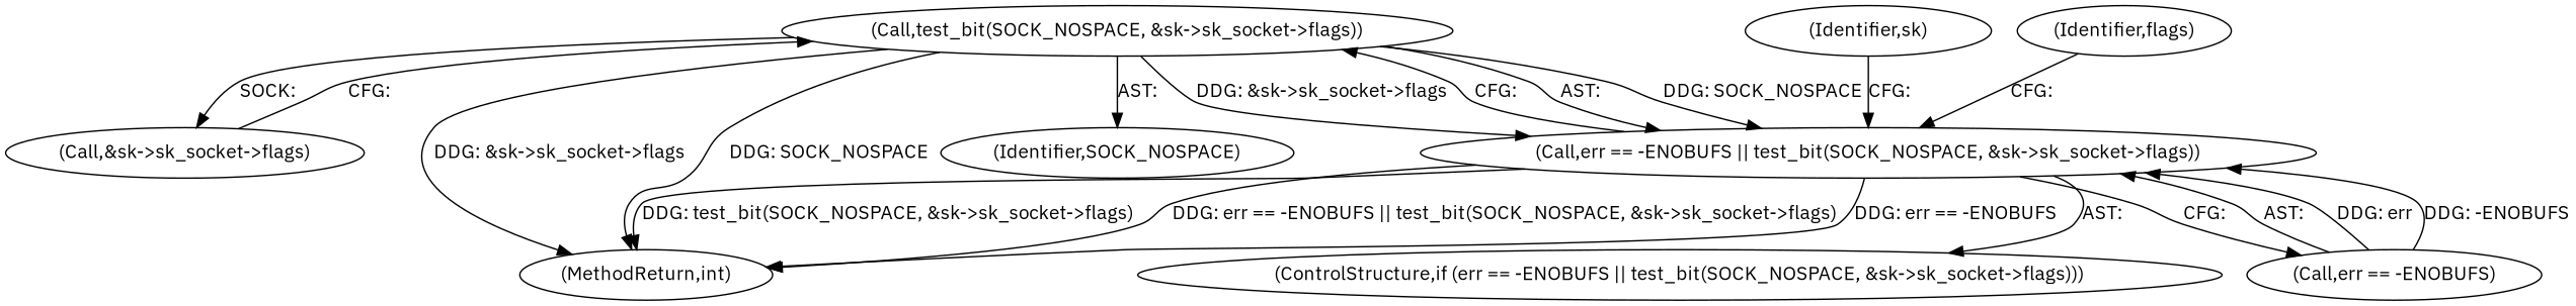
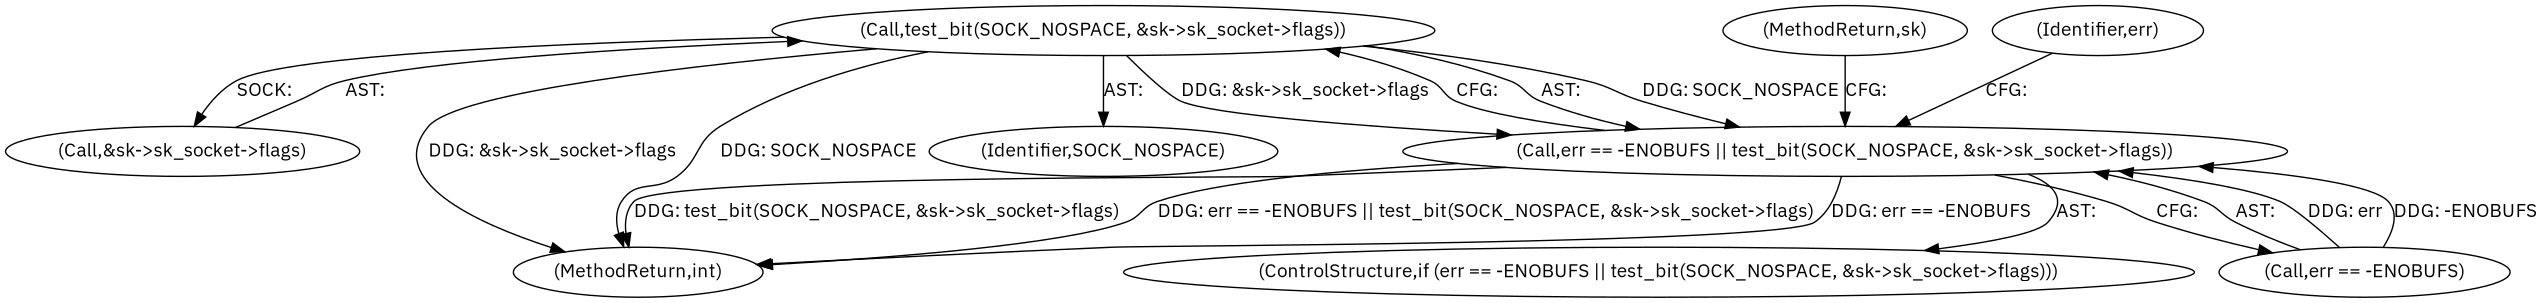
  digraph {
    fontname="IBM Plex Sans"
    node [fontname="IBM Plex Sans"]
    edge [fontname="IBM Plex Sans"]
    n1 [label="(Call,test_bit(SOCK_NOSPACE, &sk->sk_socket->flags))"]
    n2 [label="(Call,err == -ENOBUFS || test_bit(SOCK_NOSPACE, &sk->sk_socket->flags))"]
    n3 [label="(Call,&sk->sk_socket->flags)"]
    n4 [label="(MethodReturn,int)"]
    n5 [label="(Identifier,SOCK_NOSPACE)"]
    n6 [label="(ControlStructure,if (err == -ENOBUFS || test_bit(SOCK_NOSPACE, &sk->sk_socket->flags)))"]
    n7 [label="(Call,err == -ENOBUFS)"]
-   n8 [label="(Identifier,sk)"]
-   n9 [label="(Identifier,flags)"]
+   n8 [label="(MethodReturn,sk)"]
+   n9 [label="(Identifier,err)"]
    n1 -> n2 [label="AST: "]
    n1 -> n2 [label="DDG: SOCK_NOSPACE"]
    n1 -> n2 [label="DDG: &sk->sk_socket->flags"]
    n1 -> n3 [label="SOCK: "]
    n1 -> n4 [label="DDG: &sk->sk_socket->flags"]
    n1 -> n4 [label="DDG: SOCK_NOSPACE"]
    n1 -> n5 [label="AST: "]
    n2 -> n1 [label="CFG: "]
    n2 -> n4 [label="DDG: err == -ENOBUFS || test_bit(SOCK_NOSPACE, &sk->sk_socket->flags)"]
    n2 -> n4 [label="DDG: err == -ENOBUFS"]
    n2 -> n4 [label="DDG: test_bit(SOCK_NOSPACE, &sk->sk_socket->flags)"]
    n2 -> n6 [label="AST: "]
    n2 -> n7 [label="CFG: "]
-   n3 -> n1 [label="CFG: "]
+   n3 -> n1 [label="AST: "]
    n7 -> n2 [label="AST: "]
    n7 -> n2 [label="DDG: err"]
    n7 -> n2 [label="DDG: -ENOBUFS"]
    n8 -> n2 [label="CFG: "]
    n9 -> n2 [label="CFG: "]
  }
